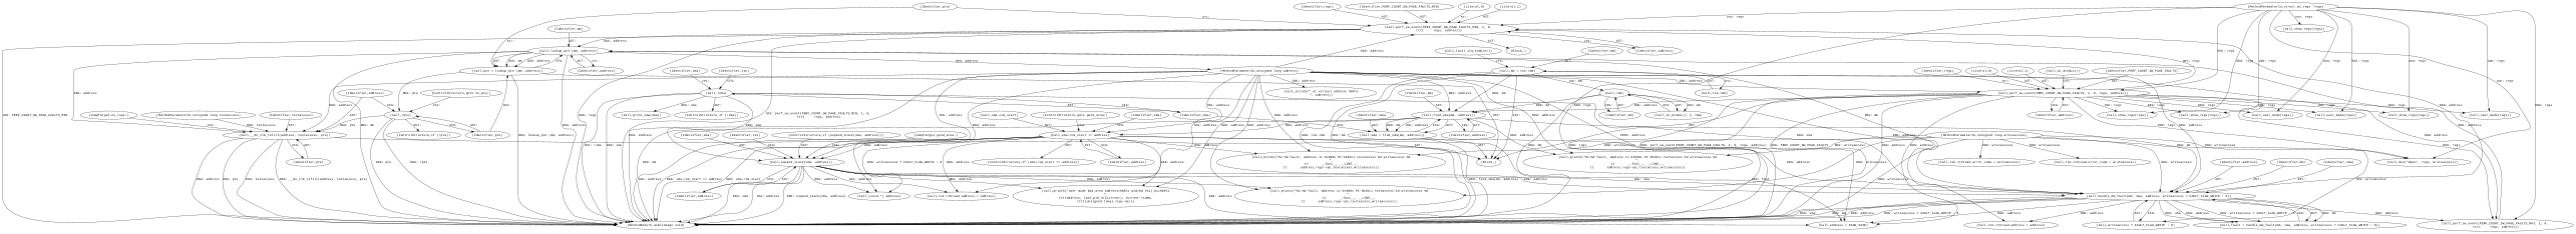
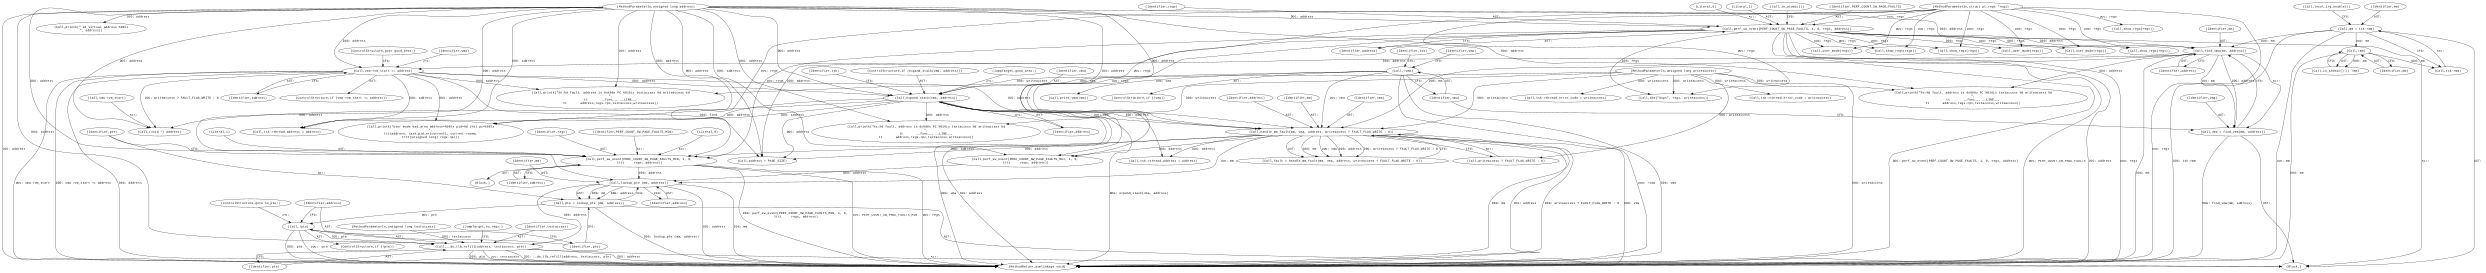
  digraph {
    fontname="Liberation Mono"
    node [fontname="Liberation Mono"]
    edge [fontname="Liberation Mono"]
    n1 [label="(Call,perf_sw_event(PERF_COUNT_SW_PAGE_FAULTS_MIN, 1, 0,\n \t\t\t\t     regs, address))"]
    n2 [label="(Call,lookup_pte (mm, address))"]
    n3 [label="(Block,)"]
    n4 [label="(MethodReturn,asmlinkage void)"]
    n5 [label="(Identifier,address)"]
    n6 [label="(Call,__do_tlb_refill(address, textaccess, pte))"]
    n7 [label="(Call,pte = lookup_pte (mm, address))"]
    n8 [label="(Identifier,address)"]
    n9 [label="(Call,perf_sw_event(PERF_COUNT_SW_PAGE_FAULTS, 1, 0, regs, address))"]
    n10 [label="(Call,find_vma(mm, address))"]
    n11 [label="(Call,user_mode(regs))"]
    n12 [label="(Call,show_regs(regs))"]
    n13 [label="(Call,show_regs(regs))"]
    n14 [label="(Call,user_mode(regs))"]
    n15 [label="(Identifier,address)"]
    n16 [label="(Call,die(\"Oops\", regs, writeaccess))"]
    n17 [label="(Call,perf_sw_event(PERF_COUNT_SW_PAGE_FAULTS_MAJ, 1, 0,\n \t\t\t\t     regs, address))"]
    n18 [label="(Block,)"]
    n19 [label="(Call,user_mode(regs))"]
    n20 [label="(Call,address < PAGE_SIZE)"]
    n21 [label="(Call,show_regs(regs))"]
    n22 [label="(Call,handle_mm_fault(mm, vma, address, writeaccess ? FAULT_FLAG_WRITE : 0))"]
    n23 [label="(Call,vma->vm_start <= address)"]
    n24 [label="(Call,printk(\"%s:%d fault, address is 0x%08x PC %016Lx textaccess %d writeaccess %d\n\",\n\t\t       __func__, __LINE__,\n\t\t       address,regs->pc,textaccess,writeaccess))"]
    n25 [label="(Call,vma = find_vma(mm, address))"]
    n26 [label="(Identifier,address)"]
    n27 [label="(MethodParameterIn,struct pt_regs *regs)"]
    n28 [label="(Call,show_regs(regs))"]
    n29 [label="(MethodParameterIn,unsigned long address)"]
    n30 [label="(Call,expand_stack(vma, address))"]
    n31 [label="(Call,tsk->thread.address = address)"]
    n32 [label="(Call,printk(\" at virtual address %08lx\n\", address))"]
    n33 [label="(Call,printk(\"%s:%d fault, address is 0x%08x PC %016Lx textaccess %d writeaccess %d\n\",\n\t\t       __func__, __LINE__,\n\t\t       address,regs->pc,textaccess,writeaccess))"]
    n34 [label="(Call,printk(\"%s:%d fault, address is 0x%08x PC %016Lx textaccess %d writeaccess %d\n\",\n\t\t       __func__, __LINE__,\n\t\t       address,regs->pc,textaccess,writeaccess))"]
    n35 [label="(Call,tsk->thread.address = address)"]
    n36 [label="(Call,printk(\"user mode bad_area address=%08lx pid=%d (%s) pc=%08lx\n\",\n\t\t\t\taddress, task_pid_nr(current), current->comm,\n\t\t\t\t(unsigned long) regs->pc))"]
    n37 [label="(Call,(void *) address)"]
    n38 [label="(Call,fault = handle_mm_fault(mm, vma, address, writeaccess ? FAULT_FLAG_WRITE : 0))"]
    n39 [label="(Call,writeaccess ? FAULT_FLAG_WRITE : 0)"]
    n40 [label="(Identifier,address)"]
    n41 [label="(ControlStructure,if (vma->vm_start <= address))"]
    n42 [label="(Identifier,address)"]
    n43 [label="(Identifier,pte)"]
    n44 [label="(Call,!mm)"]
    n45 [label="(Call,in_atomic() || !mm)"]
    n46 [label="(Identifier,mm)"]
    n47 [label="(Call,mm = tsk->mm)"]
    n48 [label="(Call,tsk->mm)"]
    n49 [label="(Call,!vma)"]
    n50 [label="(Call,print_vma(vma))"]
    n51 [label="(Identifier,vma)"]
    n52 [label="(ControlStructure,if (!vma))"]
    n53 [label="(ControlStructure,if (expand_stack(vma, address)))"]
    n54 [label="(MethodParameterIn,unsigned long writeaccess)"]
    n55 [label="(Call,tsk->thread.error_code = writeaccess)"]
    n56 [label="(Call,tsk->thread.error_code = writeaccess)"]
    n57 [label="(Call,!pte)"]
    n58 [label="(Identifier,pte)"]
    n59 [label="(ControlStructure,if (!pte))"]
    n60 [label="(Call,local_irq_enable())"]
    n61 [label="(Identifier,mm)"]
    n62 [label="(Identifier,tsk)"]
    n63 [label="(Call,vma->vm_start)"]
    n64 [label="(Identifier,vma)"]
    n65 [label="(JumpTarget,good_area:)"]
    n66 [label="(Identifier,address)"]
    n67 [label="(Identifier,vma)"]
    n68 [label="(MethodParameterIn,unsigned long textaccess)"]
    n69 [label="(Identifier,regs)"]
    n70 [label="(ControlStructure,goto no_pte;)"]
    n71 [label="(Identifier,mm)"]
    n72 [label="(Identifier,regs)"]
    n73 [label="(Identifier,mm)"]
    n74 [label="(ControlStructure,goto good_area;)"]
    n75 [label="(Literal,0)"]
    n76 [label="(Identifier,textaccess)"]
    n77 [label="(Identifier,mm)"]
    n78 [label="(Literal,1)"]
    n79 [label="(Identifier,PERF_COUNT_SW_PAGE_FAULTS_MIN)"]
    n80 [label="(Literal,0)"]
    n81 [label="(Identifier,vma)"]
    n82 [label="(Identifier,vma)"]
    n83 [label="(Call,in_atomic())"]
    n84 [label="(Identifier,PERF_COUNT_SW_PAGE_FAULTS)"]
    n85 [label="(Identifier,vma)"]
    n86 [label="(Identifier,address)"]
    n87 [label="(Identifier,tsk)"]
    n88 [label="(JumpTarget,no_regs:)"]
    n89 [label="(Literal,1)"]
    n90 [label="(Identifier,pte)"]
    n1 -> n2 [label="DDG: address"]
    n1 -> n3 [label="AST: "]
    n1 -> n4 [label="DDG: PERF_COUNT_SW_PAGE_FAULTS_MIN"]
    n1 -> n4 [label="DDG: regs"]
    n1 -> n4 [label="DDG: perf_sw_event(PERF_COUNT_SW_PAGE_FAULTS_MIN, 1, 0,\n \t\t\t\t     regs, address)"]
    n1 -> n5 [label="CFG: "]
    n2 -> n4 [label="DDG: address"]
    n2 -> n4 [label="DDG: mm"]
    n2 -> n6 [label="DDG: address"]
    n2 -> n7 [label="AST: "]
    n2 -> n7 [label="DDG: mm"]
    n2 -> n7 [label="DDG: address"]
    n2 -> n8 [label="CFG: "]
    n5 -> n1 [label="AST: "]
    n6 -> n4 [label="DDG: address"]
    n6 -> n4 [label="DDG: pte"]
    n6 -> n4 [label="DDG: textaccess"]
    n6 -> n4 [label="DDG: __do_tlb_refill(address, textaccess, pte)"]
    n6 -> n18 [label="AST: "]
    n6 -> n43 [label="CFG: "]
    n7 -> n2 [label="CFG: "]
    n7 -> n4 [label="DDG: lookup_pte (mm, address)"]
    n7 -> n18 [label="AST: "]
    n7 -> n57 [label="DDG: pte"]
    n8 -> n2 [label="AST: "]
    n9 -> n1 [label="DDG: regs"]
    n9 -> n4 [label="DDG: address"]
    n9 -> n4 [label="DDG: regs"]
    n9 -> n4 [label="DDG: perf_sw_event(PERF_COUNT_SW_PAGE_FAULTS, 1, 0, regs, address)"]
    n9 -> n4 [label="DDG: PERF_COUNT_SW_PAGE_FAULTS"]
    n9 -> n10 [label="DDG: address"]
    n9 -> n11 [label="DDG: regs"]
    n9 -> n12 [label="DDG: regs"]
    n9 -> n13 [label="DDG: regs"]
    n9 -> n14 [label="DDG: regs"]
    n9 -> n15 [label="CFG: "]
    n9 -> n16 [label="DDG: regs"]
    n9 -> n17 [label="DDG: regs"]
    n9 -> n18 [label="AST: "]
    n9 -> n19 [label="DDG: regs"]
    n9 -> n20 [label="DDG: address"]
    n9 -> n21 [label="DDG: regs"]
    n10 -> n4 [label="DDG: mm"]
    n10 -> n22 [label="DDG: mm"]
    n10 -> n23 [label="DDG: address"]
    n10 -> n24 [label="DDG: address"]
    n10 -> n25 [label="AST: "]
    n10 -> n25 [label="DDG: mm"]
    n10 -> n25 [label="DDG: address"]
    n10 -> n26 [label="CFG: "]
    n15 -> n9 [label="AST: "]
    n17 -> n2 [label="DDG: address"]
    n22 -> n1 [label="DDG: address"]
    n22 -> n2 [label="DDG: mm"]
    n22 -> n4 [label="DDG: vma"]
    n22 -> n4 [label="DDG: mm"]
    n22 -> n4 [label="DDG: address"]
    n22 -> n4 [label="DDG: writeaccess ? FAULT_FLAG_WRITE : 0"]
    n22 -> n17 [label="DDG: address"]
    n22 -> n20 [label="DDG: address"]
    n22 -> n31 [label="DDG: address"]
    n22 -> n38 [label="AST: "]
    n22 -> n38 [label="DDG: mm"]
    n22 -> n38 [label="DDG: vma"]
    n22 -> n38 [label="DDG: address"]
    n22 -> n38 [label="DDG: writeaccess ? FAULT_FLAG_WRITE : 0"]
    n22 -> n39 [label="CFG: "]
    n23 -> n4 [label="DDG: address"]
    n23 -> n4 [label="DDG: vma->vm_start <= address"]
    n23 -> n4 [label="DDG: vma->vm_start"]
    n23 -> n20 [label="DDG: find"]
    n23 -> n22 [label="DDG: address"]
    n23 -> n30 [label="DDG: address"]
    n23 -> n34 [label="DDG: address"]
    n23 -> n35 [label="DDG: address"]
    n23 -> n36 [label="DDG: address"]
    n23 -> n37 [label="DDG: writeaccess ? FAULT_FLAG_WRITE : 0"]
    n23 -> n41 [label="AST: "]
    n23 -> n42 [label="CFG: "]
    n25 -> n4 [label="DDG: find_vma(mm, address)"]
    n25 -> n10 [label="CFG: "]
    n25 -> n18 [label="AST: "]
    n26 -> n10 [label="AST: "]
    n27 -> n1 [label="DDG: regs"]
    n27 -> n4 [label="DDG: regs"]
    n27 -> n9 [label="DDG: regs"]
    n27 -> n11 [label="DDG: regs"]
    n27 -> n12 [label="DDG: regs"]
    n27 -> n13 [label="DDG: regs"]
    n27 -> n14 [label="DDG: regs"]
    n27 -> n16 [label="DDG: regs"]
    n27 -> n17 [label="DDG: regs"]
    n27 -> n19 [label="DDG: regs"]
    n27 -> n21 [label="DDG: regs"]
    n27 -> n28 [label="DDG: regs"]
    n29 -> n1 [label="DDG: address"]
-   n2 -> n29 [label="DDG: address"]
+   n29 -> n2 [label="DDG: address"]
    n29 -> n4 [label="DDG: address"]
    n29 -> n6 [label="DDG: address"]
    n29 -> n9 [label="DDG: address"]
    n29 -> n10 [label="DDG: address"]
    n29 -> n17 [label="DDG: address"]
-   n29 -> n20 [label="PERF: address"]
+   n29 -> n20 [label="DDG: address"]
    n29 -> n22 [label="DDG: address"]
    n29 -> n23 [label="DDG: address"]
    n29 -> n24 [label="DDG: address"]
    n29 -> n30 [label="DDG: address"]
    n29 -> n31 [label="DDG: address"]
    n29 -> n32 [label="DDG: address"]
    n29 -> n33 [label="DDG: address"]
    n29 -> n34 [label="DDG: address"]
    n29 -> n35 [label="DDG: address"]
    n29 -> n36 [label="DDG: address"]
    n29 -> n37 [label="DDG: address"]
    n30 -> n4 [label="DDG: vma"]
    n30 -> n4 [label="DDG: address"]
    n30 -> n4 [label="DDG: expand_stack(vma, address)"]
    n30 -> n20 [label="DDG: address"]
    n30 -> n22 [label="DDG: vma"]
    n30 -> n22 [label="DDG: address"]
    n30 -> n33 [label="DDG: address"]
    n30 -> n35 [label="DDG: address"]
    n30 -> n36 [label="DDG: address"]
    n30 -> n37 [label="DDG: address"]
    n30 -> n40 [label="CFG: "]
    n38 -> n22 [label="CFG: "]
    n39 -> n22 [label="AST: "]
    n40 -> n30 [label="AST: "]
    n42 -> n23 [label="AST: "]
    n43 -> n6 [label="AST: "]
    n44 -> n4 [label="DDG: mm"]
-   n44 -> n10 [label="DDG: mm"]
+   n44 -> n48 [label="DDG: mm"]
    n44 -> n45 [label="AST: "]
    n44 -> n45 [label="DDG: mm"]
    n44 -> n46 [label="CFG: "]
    n45 -> n44 [label="CFG: "]
    n46 -> n44 [label="AST: "]
    n47 -> n4 [label="DDG: tsk->mm"]
    n47 -> n4 [label="DDG: mm"]
    n47 -> n10 [label="DDG: mm"]
    n47 -> n18 [label="AST: "]
    n47 -> n44 [label="DDG: mm"]
    n47 -> n48 [label="CFG: "]
    n48 -> n47 [label="AST: "]
    n49 -> n4 [label="DDG: !vma"]
    n49 -> n4 [label="DDG: vma"]
    n49 -> n22 [label="DDG: vma"]
    n49 -> n30 [label="DDG: vma"]
    n49 -> n50 [label="DDG: vma"]
    n49 -> n51 [label="CFG: "]
    n49 -> n52 [label="AST: "]
    n51 -> n25 [label="CFG: "]
    n51 -> n49 [label="AST: "]
    n53 -> n30 [label="AST: "]
    n54 -> n4 [label="DDG: writeaccess"]
    n54 -> n16 [label="DDG: writeaccess"]
    n54 -> n22 [label="DDG: writeaccess"]
    n54 -> n24 [label="DDG: writeaccess"]
    n54 -> n33 [label="DDG: writeaccess"]
    n54 -> n34 [label="DDG: writeaccess"]
    n54 -> n39 [label="DDG: writeaccess"]
    n54 -> n55 [label="DDG: writeaccess"]
    n54 -> n56 [label="DDG: writeaccess"]
    n57 -> n4 [label="DDG: !pte"]
    n57 -> n4 [label="DDG: pte"]
    n57 -> n6 [label="DDG: pte"]
    n57 -> n58 [label="CFG: "]
    n57 -> n59 [label="AST: "]
    n58 -> n7 [label="CFG: "]
    n58 -> n57 [label="AST: "]
    n60 -> n47 [label="CFG: "]
    n61 -> n10 [label="AST: "]
    n62 -> n49 [label="CFG: "]
-   n63 -> n23 [label="AST: "]
+   n63 -> n37 [label="AST: "]
    n64 -> n25 [label="AST: "]
    n65 -> n30 [label="CFG: "]
    n66 -> n22 [label="AST: "]
    n67 -> n30 [label="AST: "]
    n68 -> n6 [label="DDG: textaccess"]
    n69 -> n9 [label="AST: "]
    n70 -> n57 [label="CFG: "]
    n71 -> n47 [label="AST: "]
    n72 -> n1 [label="AST: "]
    n73 -> n2 [label="AST: "]
    n74 -> n23 [label="CFG: "]
    n75 -> n9 [label="AST: "]
    n76 -> n6 [label="AST: "]
    n77 -> n22 [label="AST: "]
    n78 -> n9 [label="AST: "]
    n79 -> n1 [label="AST: "]
    n80 -> n1 [label="AST: "]
    n81 -> n23 [label="CFG: "]
    n82 -> n49 [label="CFG: "]
    n83 -> n9 [label="CFG: "]
    n84 -> n9 [label="AST: "]
    n85 -> n22 [label="AST: "]
    n86 -> n6 [label="AST: "]
    n86 -> n57 [label="CFG: "]
    n87 -> n30 [label="CFG: "]
    n88 -> n6 [label="CFG: "]
    n89 -> n1 [label="AST: "]
    n90 -> n1 [label="CFG: "]
    n90 -> n7 [label="AST: "]
  }
